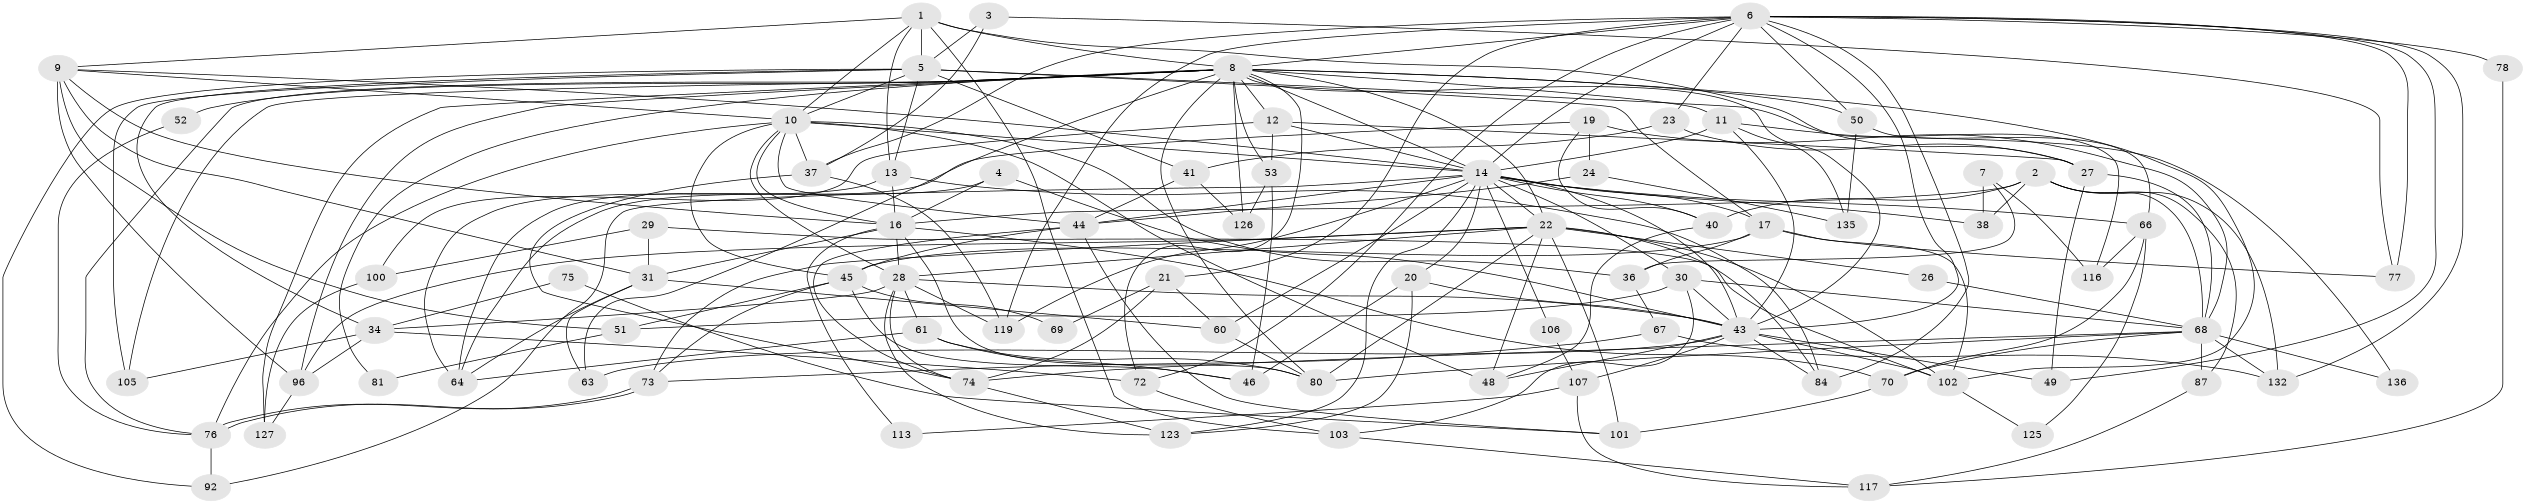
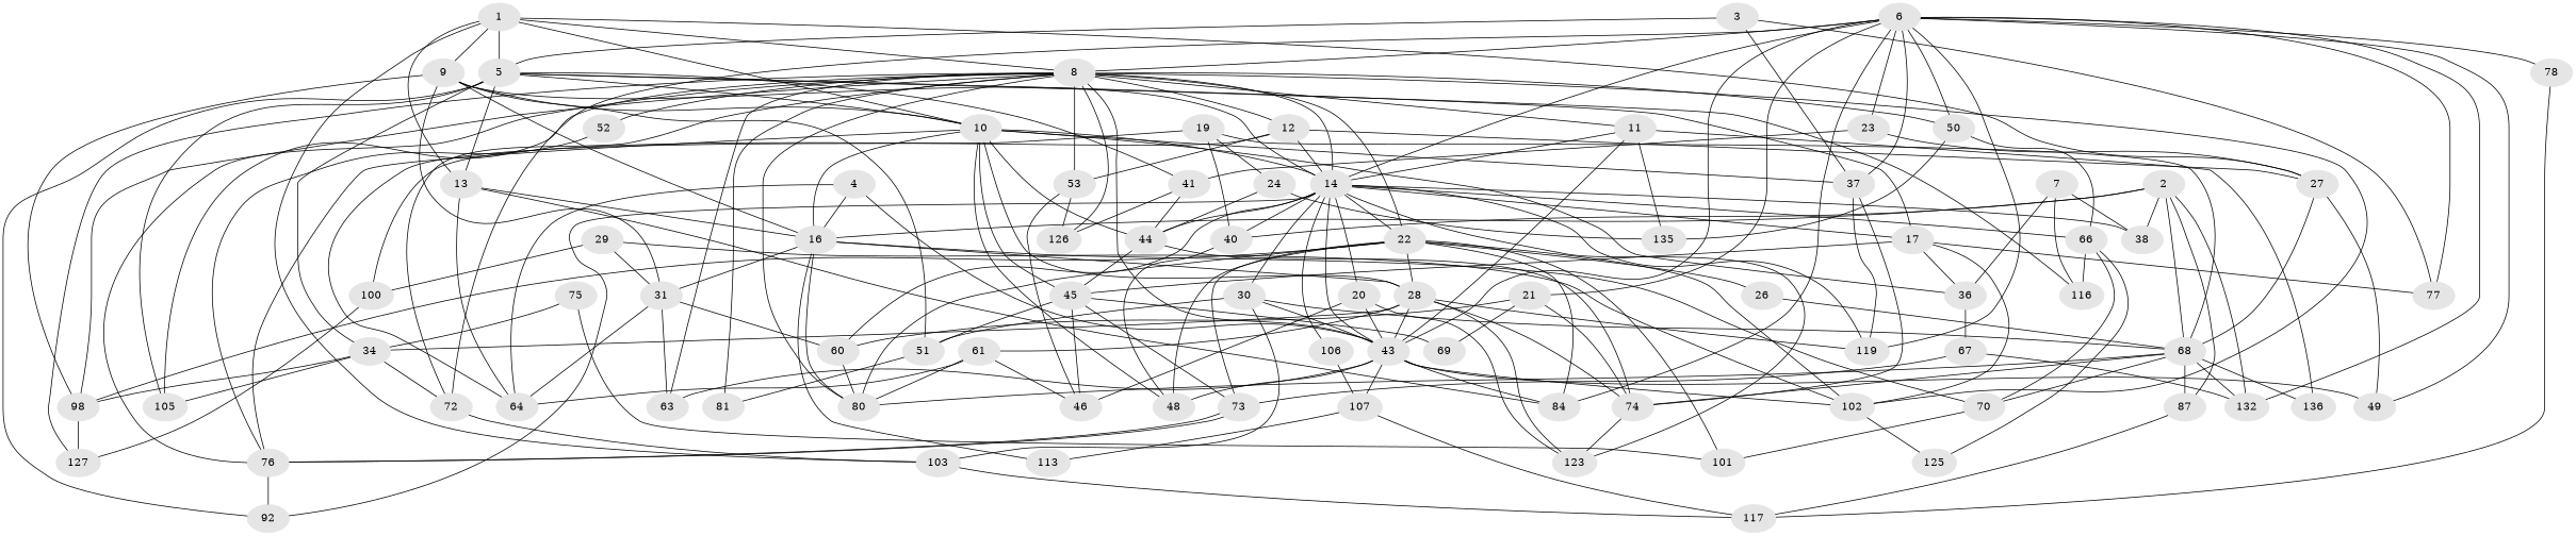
  graph {
    node [color=gray90 style=filled]
    1 [super="+42"]
    5 [super="+25+62"]
    8 [super="+46"]
    9 [super="+58+131"]
    10 [super="+54+99"]
    13 [super="+39"]
    27 [super="+137"]
    103
    17
    34 [super="+85+75"]
    41
    92
    105
    116
    43 [super="+94+104+65"]
    14 [super="+18+88+35"]
    50
    72
    11
    12 [super="+32"]
    22 [super="+33+96"]
    52
    53
    63
    76 [super="+109"]
    80 [super="+89"]
    81
-   98 [label=96]
+   98
    102
    126
    127
    16 [super="+122"]
    31 [super="+111"]
    51
    37
    36 [super="+139+140"]
    28 [super="+134+95"]
    44 [super="+56"]
    45 [super="+121"]
    48
    64 [super="+138"]
    84
    49 [super="+128"]
    68 [super="+108"]
    117
    70 [super="+83"]
    113
    2
    38
    40
    87
    132
    3 [super="+57"]
    77
    119 [super="+120"]
    74 [super="+93"]
    4
    107
    6 [super="+59+79"]
    21
    23
    78
    20
    30 [super="+115"]
    60
    66
    106
    123
    69
    135
    67
    7
    136
    100
    101
    26
    73
    n78 [label=46 super="+118"]
    125
    61
    n81 [label=75]
    19
    24
    29
    1 -- 5
    1 -- 8
    1 -- 9
    1 -- 10
    1 -- 13
    1 -- 27
    1 -- 103
    5 -- 10
    5 -- 13
    5 -- 17
    5 -- 34
    5 -- 41
    5 -- 92
    5 -- 105
    5 -- 116
    8 -- 105
    8 -- 43
    8 -- 14 [weight=2]
    8 -- 50
    8 -- 72
    8 -- 11
    8 -- 12
    8 -- 22
    8 -- 52
    8 -- 53
    8 -- 63
    8 -- 76
    8 -- 80
    8 -- 81
    8 -- 98
    8 -- 102
    8 -- 126
    8 -- 127
    9 -- 10
    9 -- 14
    9 -- 98
    9 -- 16
    9 -- 31
    9 -- 51
    10 -- 14
    10 -- 76
    10 -- 16
    10 -- 37
    10 -- 36 [weight=2]
    10 -- 28
    10 -- 44 [weight=2]
    10 -- 45
    10 -- 48
    13 -- 16
    13 -- 64
    13 -- 84
    27 -- 49
    27 -- 68
    103 -- 117
    17 -- 102
    17 -- 36
    17 -- 45
    17 -- 77
    34 -- 105
    34 -- 72
    34 -- 98 [weight=2]
    41 -- 126
    41 -- 44
    43 -- 63 [weight=2]
    43 -- 102
    43 -- 48
    43 -- 84
    43 -- 49 [weight=2]
    43 -- 107
    14 -- 17
    14 -- 92
    14 -- 43 [weight=2]
    14 -- 22
    14 -- 44
    14 -- 38
    14 -- 40
    14 -- 119
    14 -- 20
    14 -- 30 [weight=2]
    14 -- 60
    14 -- 66
    14 -- 106
    14 -- 123
    50 -- 66
    50 -- 135
    72 -- 103
    11 -- 43
    11 -- 14
    11 -- 135
    11 -- 136
    12 -- 27
    12 -- 14
    12 -- 53
    12 -- 100
    22 -- 80
    22 -- 98
    22 -- 102
    22 -- 28
    22 -- 48
    22 -- 84
    22 -- 101
    22 -- 26
    22 -- 73 [weight=2]
    52 -- 76
    53 -- 126
    53 -- n78
    76 -- 92
    98 -- 127
    102 -- 125
    16 -- 80
    16 -- 31
    16 -- 28
    16 -- 70
    16 -- 113
    31 -- 63
    31 -- 64
    31 -- 60
    51 -- 81
    37 -- 119
    37 -- 74
    36 -- 67
    28 -- 34
    28 -- 43
    28 -- 119
    28 -- 74
    28 -- 123
    28 -- 61
    44 -- 45
    44 -- 74
-   44 -- 101
    45 -- 51
    45 -- 69
    45 -- 73
    45 -- n78
    68 -- 80
    68 -- 70
    68 -- 87
    68 -- 132
    68 -- 74
    68 -- 136
    70 -- 101
    2 -- 16
    2 -- 68
    2 -- 38
    2 -- 40
    2 -- 87
    2 -- 132
    40 -- 48
    87 -- 117
    3 -- 5
    3 -- 37
    3 -- 77
    74 -- 123
    4 -- 43
    4 -- 16
    4 -- 64
    107 -- 117
    107 -- 113
    6 -- 8
    6 -- 43
    6 -- 14
    6 -- 50
    6 -- 72
    6 -- 37
    6 -- 84
    6 -- 49
    6 -- 132
    6 -- 77
    6 -- 119
    6 -- 21
    6 -- 23
    6 -- 78
    21 -- 74
    21 -- 60
    21 -- 69
    23 -- 27
    23 -- 41
    78 -- 117
    20 -- 43
    20 -- 123
    20 -- n78
    30 -- 103
    30 -- 43
    30 -- 51
    30 -- 68
    60 -- 80
    66 -- 116
    66 -- 70
    66 -- 125
    106 -- 107
    67 -- 132
    67 -- 73
    7 -- 116
    7 -- 36
    7 -- 38
    100 -- 127
    26 -- 68
    73 -- 76
    73 -- 76
    61 -- 80
    61 -- 64
    61 -- n78
    n81 -- 34
    n81 -- 101
    19 -- 64
    19 -- 68
    19 -- 40
    19 -- 24
    24 -- 44
    24 -- 135
    29 -- 102
    29 -- 31
    29 -- 100
  }
